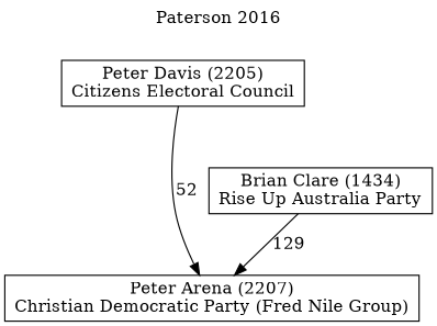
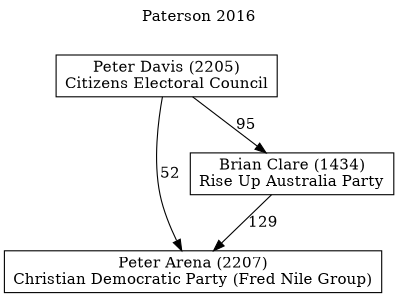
  digraph {
    label="Paterson 2016"
    labelloc=t
    mclimit=10
    node [shape=box]
    n1 [label="Peter Arena (2207)\nChristian Democratic Party (Fred Nile Group)"]
    n2 [label="Brian Clare (1434)\nRise Up Australia Party"]
    n3 [label="Peter Davis (2205)\nCitizens Electoral Council"]
    n2 -> n1 [label=129]
    n3 -> n1 [label=52]
+   n3 -> n2 [label=95]
  }
